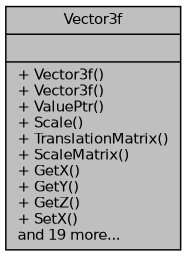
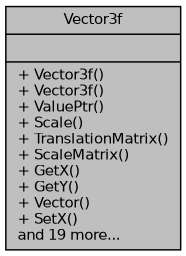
  digraph {
-   n1 [color=black fillcolor=grey75 fontcolor=black fontname=Helvetica fontsize=10 height=0.2 label="{Vector3f\n||+ Vector3f()\l+ Vector3f()\l+ ValuePtr()\l+ Scale()\l+ TranslationMatrix()\l+ ScaleMatrix()\l+ GetX()\l+ GetY()\l+ GetZ()\l+ SetX()\land 19 more...\l}" shape=record style=filled width=0.4]
+   n1 [color=black fillcolor=grey75 fontcolor=black fontname=Helvetica fontsize=10 height=0.2 label="{Vector3f\n||+ Vector3f()\l+ Vector3f()\l+ ValuePtr()\l+ Scale()\l+ TranslationMatrix()\l+ ScaleMatrix()\l+ GetX()\l+ GetY()\l+ Vector()\l+ SetX()\land 19 more...\l}" shape=record style=filled width=0.4]
  }
